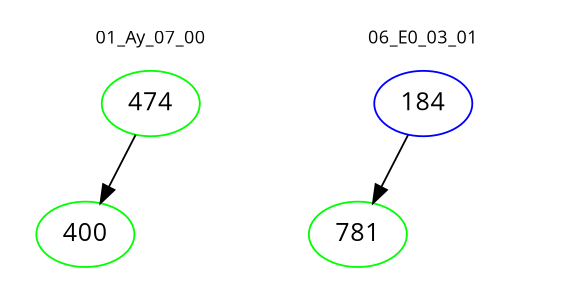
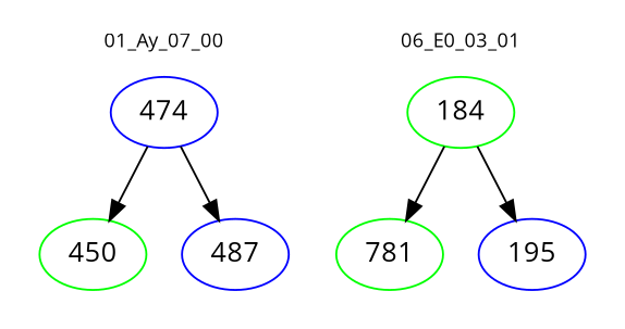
  digraph {
    fontname="Open Sans"
    node [color=blue fontname="Open Sans"]
    edge [color=black fontname="Open Sans"]
-   n1 [color=green label=474]
-   n2 [color=green label=400]
-   n4 [label=184]
+   n1 [label=474]
+   n2 [color=green label=450]
+   n3 [label=487]
+   n4 [color=green label=184]
    n5 [color=green label=781]
+   n6 [label=195]
    subgraph cluster_1 {
      color=white
      fontsize=10
      label="01_Ay_07_00"
      n1
      n2
+     n3
    }
    subgraph cluster_2 {
      color=white
      fontsize=10
      label="06_E0_03_01"
      n4
      n5
+     n6
    }
    n1 -> n2
+   n1 -> n3
    n4 -> n5
+   n4 -> n6
  }
